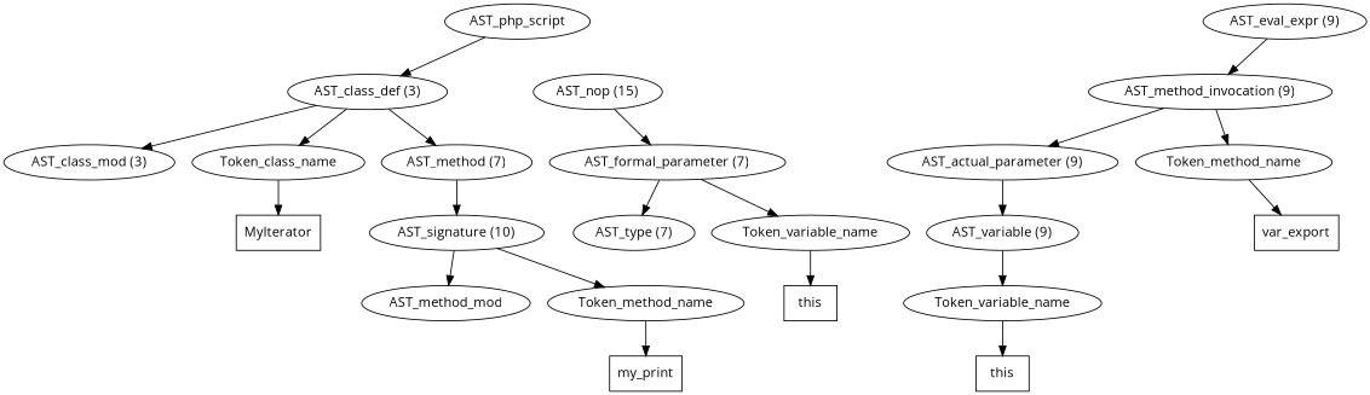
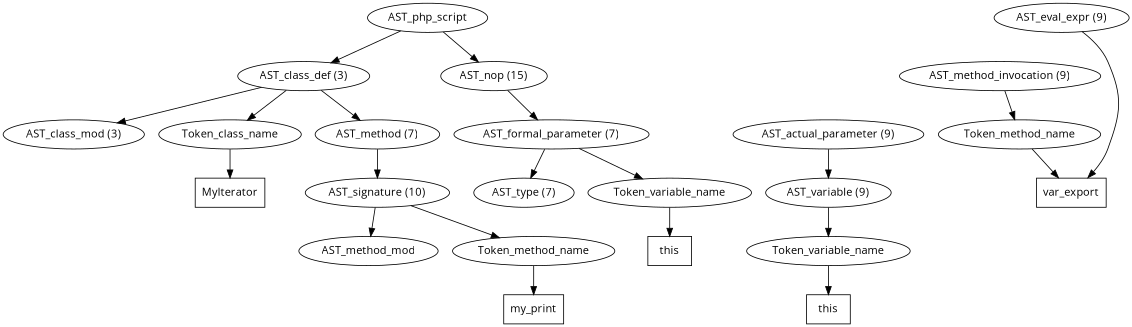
  digraph {
    fontname="Open Sans"
    node [fontname="Open Sans"]
    edge [fontname="Open Sans"]
    n1 [label=AST_php_script]
    n2 [label="AST_class_def (3)"]
    n3 [label="AST_nop (15)"]
    n4 [label="AST_class_mod (3)"]
    n5 [label=Token_class_name]
    n6 [label="AST_method (7)"]
    n7 [label="AST_formal_parameter (7)"]
    n8 [label=MyIterator shape=box]
    n9 [label="AST_signature (10)"]
    n10 [label=AST_method_mod]
    n11 [label=Token_method_name]
    n12 [label="AST_eval_expr (9)"]
    n13 [label="AST_method_invocation (9)"]
    n14 [label=my_print shape=box]
    n15 [label="AST_type (7)"]
    n16 [label=Token_variable_name]
    n17 [label=this shape=box]
    n18 [label=Token_method_name]
    n19 [label="AST_actual_parameter (9)"]
    n20 [label=var_export shape=box]
    n21 [label="AST_variable (9)"]
    n22 [label=Token_variable_name]
    n23 [label=this shape=box]
    n1 -> n2
+   n1 -> n3
    n2 -> n4
    n2 -> n5
    n2 -> n6
    n3 -> n7
    n5 -> n8
    n6 -> n9
    n7 -> n15
    n7 -> n16
    n9 -> n10
    n9 -> n11
    n11 -> n14
-   n12 -> n13
+   n12 -> n20
    n13 -> n18
-   n13 -> n19
    n16 -> n17
    n18 -> n20
    n19 -> n21
    n21 -> n22
    n22 -> n23
  }
